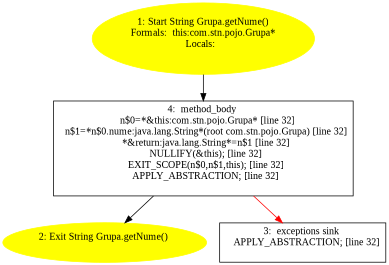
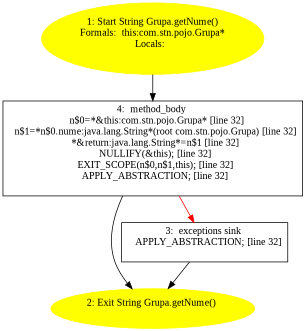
  digraph {
    fontname="Liberation Serif"
    node [fontname="Liberation Serif"]
    edge [fontname="Liberation Serif"]
    n1 [color=yellow label="1: Start String Grupa.getNume()\nFormals:  this:com.stn.pojo.Grupa*\nLocals:  \n  " style=filled]
    n2 [label="4:  method_body \n   n$0=*&this:com.stn.pojo.Grupa* [line 32]\n  n$1=*n$0.nume:java.lang.String*(root com.stn.pojo.Grupa) [line 32]\n  *&return:java.lang.String*=n$1 [line 32]\n  NULLIFY(&this); [line 32]\n  EXIT_SCOPE(n$0,n$1,this); [line 32]\n  APPLY_ABSTRACTION; [line 32]\n " shape=box]
    n3 [color=yellow label="2: Exit String Grupa.getNume() \n  " style=filled]
    n4 [label="3:  exceptions sink \n   APPLY_ABSTRACTION; [line 32]\n " shape=box]
    n1 -> n2
    n2 -> n3
    n2 -> n4 [color=red]
+   n4 -> n3
  }
